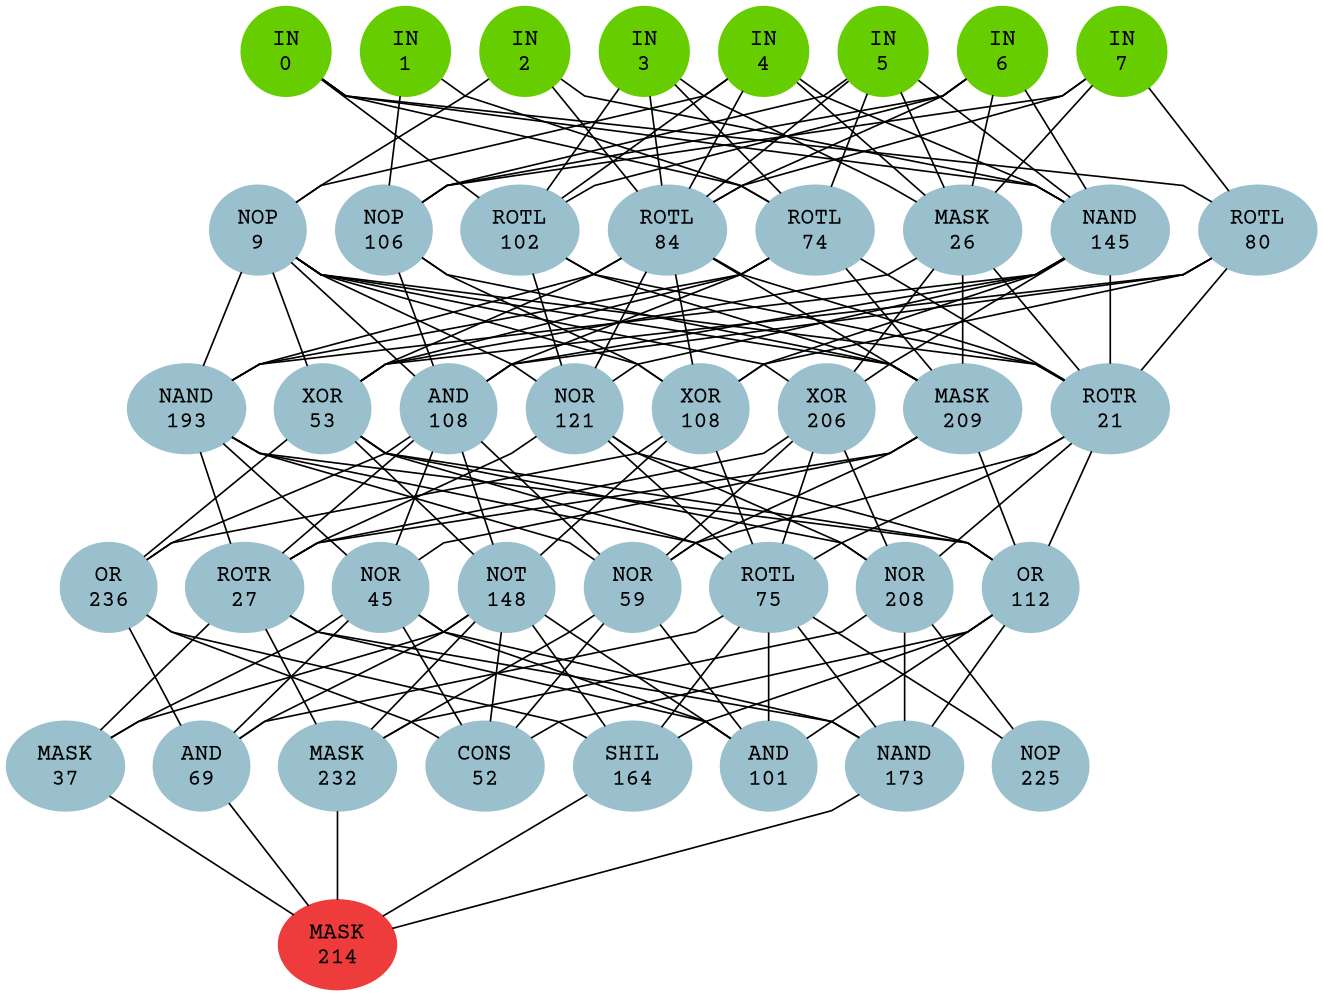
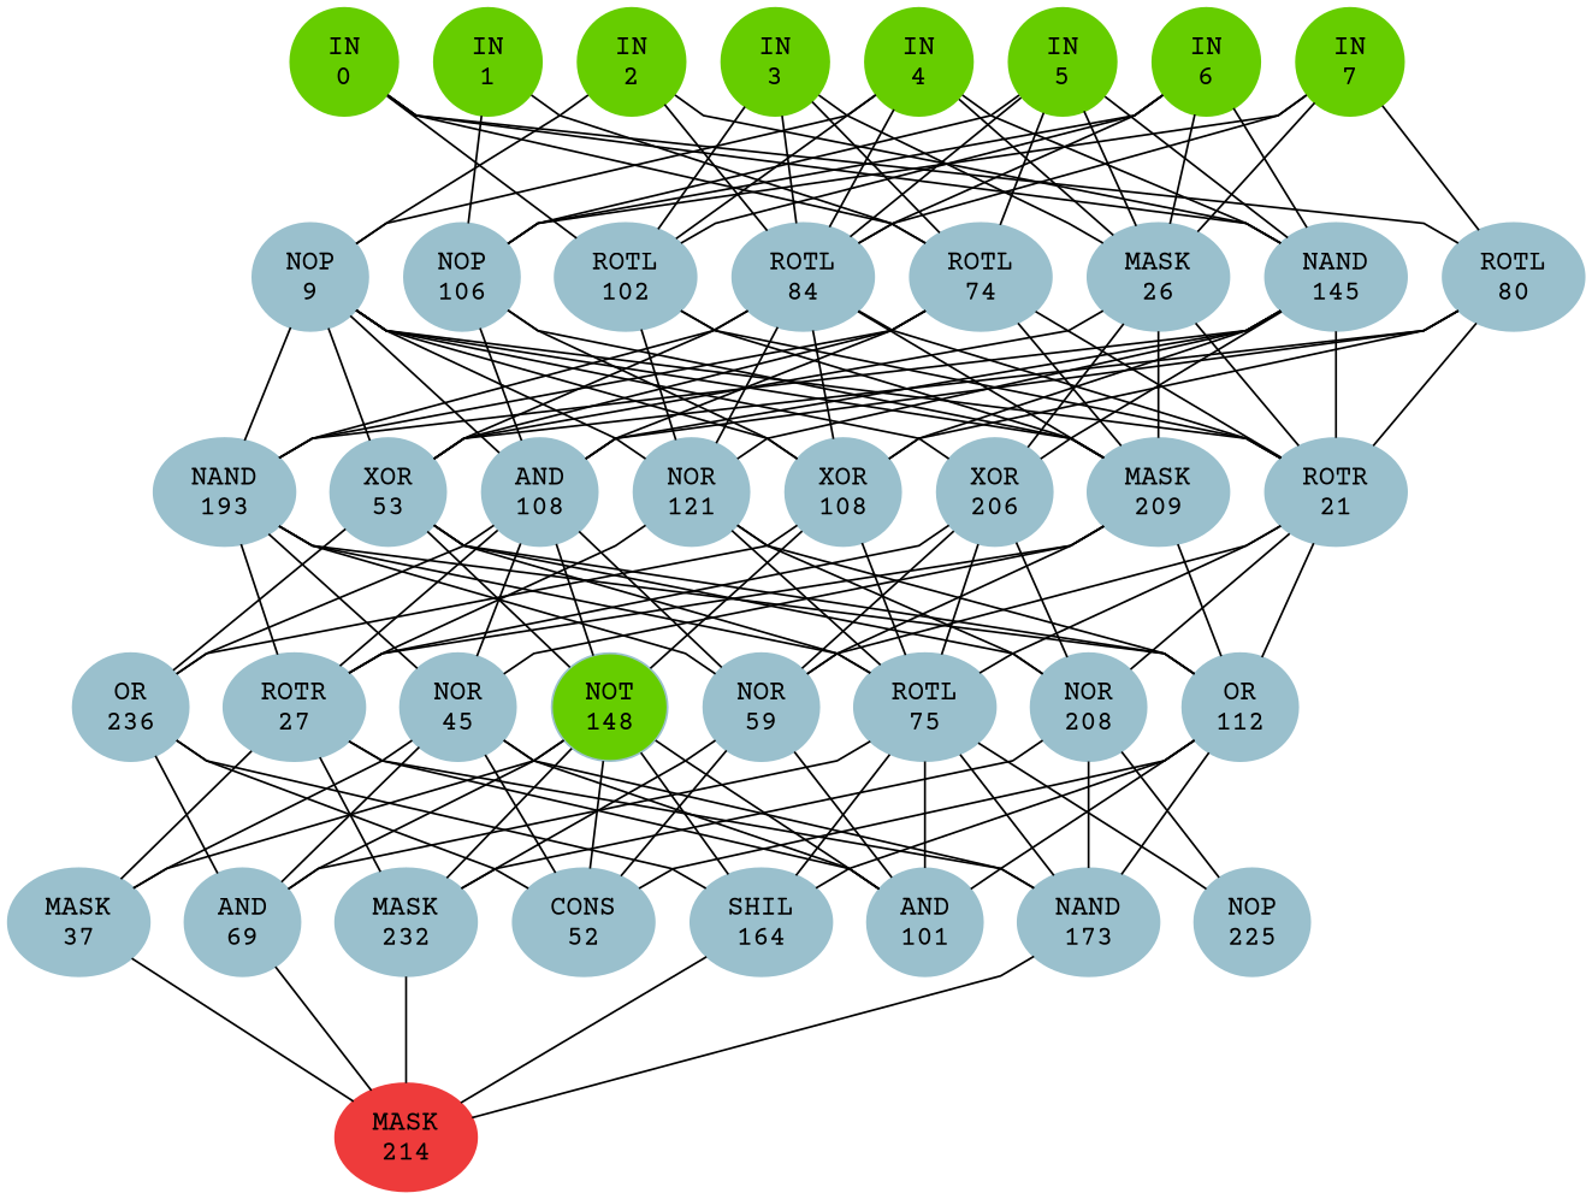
  graph {
    fontname="Courier Prime"
    ordering=out
    rankdir=BT
    ranksep=0.75
    splines=polyline
    node [color=lightblue3 fontname="Courier Prime" style=filled]
    edge [fontname="Courier Prime" style=solid]
    n1 [color=chartreuse3 label="IN\n0"]
    n2 [color=chartreuse3 label="IN\n1"]
    n3 [color=chartreuse3 label="IN\n2"]
    n4 [color=chartreuse3 label="IN\n3"]
    n5 [color=chartreuse3 label="IN\n4"]
    n6 [color=chartreuse3 label="IN\n5"]
    n7 [color=chartreuse3 label="IN\n6"]
    n8 [color=chartreuse3 label="IN\n7"]
    n9 [label="NOP\n9"]
    n10 [label="NOP\n106"]
    n11 [label="ROTL\n102"]
    n12 [label="ROTL\n84"]
    n13 [label="ROTL\n74"]
    n14 [label="MASK\n26"]
    n15 [label="NAND\n145"]
    n16 [label="ROTL\n80"]
    n17 [label="NAND\n193"]
    n18 [label="XOR\n53"]
    n19 [label="AND\n108"]
    n20 [label="NOR\n121"]
    n21 [label="XOR\n108"]
    n22 [label="XOR\n206"]
    n23 [label="MASK\n209"]
    n24 [label="ROTR\n21"]
    n25 [label="OR\n236"]
    n26 [label="ROTR\n27"]
    n27 [label="NOR\n45"]
-   n28 [label="NOT\n148"]
+   n28 [label="NOT\n148" fillcolor=chartreuse3]
    n29 [label="NOR\n59"]
    n30 [label="ROTL\n75"]
    n31 [label="NOR\n208"]
    n32 [label="OR\n112"]
    n33 [label="MASK\n37"]
    n34 [label="AND\n69"]
    n35 [label="MASK\n232"]
    n36 [label="CONS\n52"]
    n37 [label="SHIL\n164"]
    n38 [label="AND\n101"]
    n39 [label="NAND\n173"]
    n40 [label="NOP\n225"]
    n41 [color=brown2 label="MASK\n214"]
    subgraph sub_1 {
      rank=same
      n1
      n2
      n3
      n4
      n5
      n6
      n7
      n8
    }
    subgraph sub_2 {
      rank=same
      n9
      n10
      n11
      n12
      n13
      n14
      n15
      n16
    }
    subgraph sub_3 {
      rank=same
      n17
      n18
      n19
      n20
      n21
      n22
      n23
      n24
    }
    subgraph sub_4 {
      rank=same
      n25
      n26
      n27
      n28
      n29
      n30
      n31
      n32
    }
    subgraph sub_5 {
      rank=same
      n33
      n34
      n35
      n36
      n37
      n38
      n39
      n40
    }
    subgraph sub_6 {
      rank=same
      n41
    }
    n1 -- n2 [style=invis]
    n2 -- n3 [style=invis]
    n3 -- n4 [style=invis]
    n4 -- n5 [style=invis]
    n5 -- n6 [style=invis]
    n6 -- n7 [style=invis]
    n7 -- n8 [style=invis]
    n9 -- n3
    n9 -- n5
    n9 -- n10 [style=invis]
    n10 -- n2
    n10 -- n6
    n10 -- n7
    n10 -- n8
    n10 -- n11 [style=invis]
    n11 -- n1
    n11 -- n4
    n11 -- n5
    n11 -- n7
    n11 -- n12 [style=invis]
    n12 -- n3
    n12 -- n4
    n12 -- n5
    n12 -- n6
    n12 -- n7
    n12 -- n8
    n12 -- n13 [style=invis]
    n13 -- n1
    n13 -- n2
    n13 -- n4
    n13 -- n6
    n13 -- n14 [style=invis]
    n14 -- n4
    n14 -- n5
    n14 -- n6
    n14 -- n7
    n14 -- n8
    n14 -- n15 [style=invis]
    n15 -- n1
    n15 -- n3
    n15 -- n5
    n15 -- n6
    n15 -- n7
    n15 -- n16 [style=invis]
    n16 -- n1
    n16 -- n8
    n17 -- n9
    n17 -- n12
    n17 -- n13
    n17 -- n15
    n17 -- n18 [style=invis]
    n18 -- n9
    n18 -- n12
    n18 -- n13
    n18 -- n14
    n18 -- n16
    n18 -- n19 [style=invis]
    n19 -- n9
    n19 -- n10
    n19 -- n13
    n19 -- n15
    n19 -- n16
    n19 -- n20 [style=invis]
    n20 -- n9
    n20 -- n11
    n20 -- n12
    n20 -- n15
    n20 -- n21 [style=invis]
    n21 -- n9
    n21 -- n10
    n21 -- n12
    n21 -- n15
    n21 -- n16
    n21 -- n22 [style=invis]
    n22 -- n9
    n22 -- n14
    n22 -- n15
    n22 -- n23 [style=invis]
    n23 -- n9
    n23 -- n10
    n23 -- n11
    n23 -- n12
    n23 -- n13
    n23 -- n14
    n23 -- n24 [style=invis]
    n24 -- n9
    n24 -- n11
    n24 -- n12
    n24 -- n13
    n24 -- n14
    n24 -- n15
    n24 -- n16
    n25 -- n18
    n25 -- n19
    n25 -- n21
    n25 -- n26 [style=invis]
    n26 -- n17
    n26 -- n19
    n26 -- n20
    n26 -- n22
    n26 -- n23
    n26 -- n27 [style=invis]
    n27 -- n17
    n27 -- n19
    n27 -- n23
    n27 -- n28 [style=invis]
    n28 -- n18
    n28 -- n19
    n28 -- n21
    n28 -- n29 [style=invis]
    n29 -- n17
    n29 -- n19
    n29 -- n22
    n29 -- n23
    n29 -- n24
    n29 -- n30 [style=invis]
    n30 -- n17
    n30 -- n18
    n30 -- n20
    n30 -- n21
    n30 -- n22
    n30 -- n24
    n30 -- n31 [style=invis]
    n31 -- n18
    n31 -- n20
    n31 -- n22
    n31 -- n24
    n31 -- n32 [style=invis]
    n32 -- n17
    n32 -- n18
    n32 -- n20
    n32 -- n23
    n32 -- n24
    n33 -- n26
    n33 -- n27
    n33 -- n28
    n33 -- n34 [style=invis]
    n34 -- n25
    n34 -- n27
    n34 -- n28
    n34 -- n30
    n34 -- n35 [style=invis]
    n35 -- n26
    n35 -- n28
    n35 -- n29
    n35 -- n31
    n35 -- n36 [style=invis]
    n36 -- n25
    n36 -- n27
    n36 -- n28
    n36 -- n29
    n36 -- n32
    n36 -- n37 [style=invis]
    n37 -- n25
    n37 -- n28
    n37 -- n30
    n37 -- n32
    n37 -- n38 [style=invis]
    n38 -- n26
    n38 -- n27
    n38 -- n28
    n38 -- n29
    n38 -- n30
    n38 -- n32
    n38 -- n39 [style=invis]
    n39 -- n26
    n39 -- n27
    n39 -- n30
    n39 -- n31
    n39 -- n32
    n39 -- n40 [style=invis]
    n40 -- n30
    n40 -- n31
    n41 -- n33
    n41 -- n34
    n41 -- n35
    n41 -- n37
    n41 -- n39
    n41 -- n41 [style=invis]
  }
